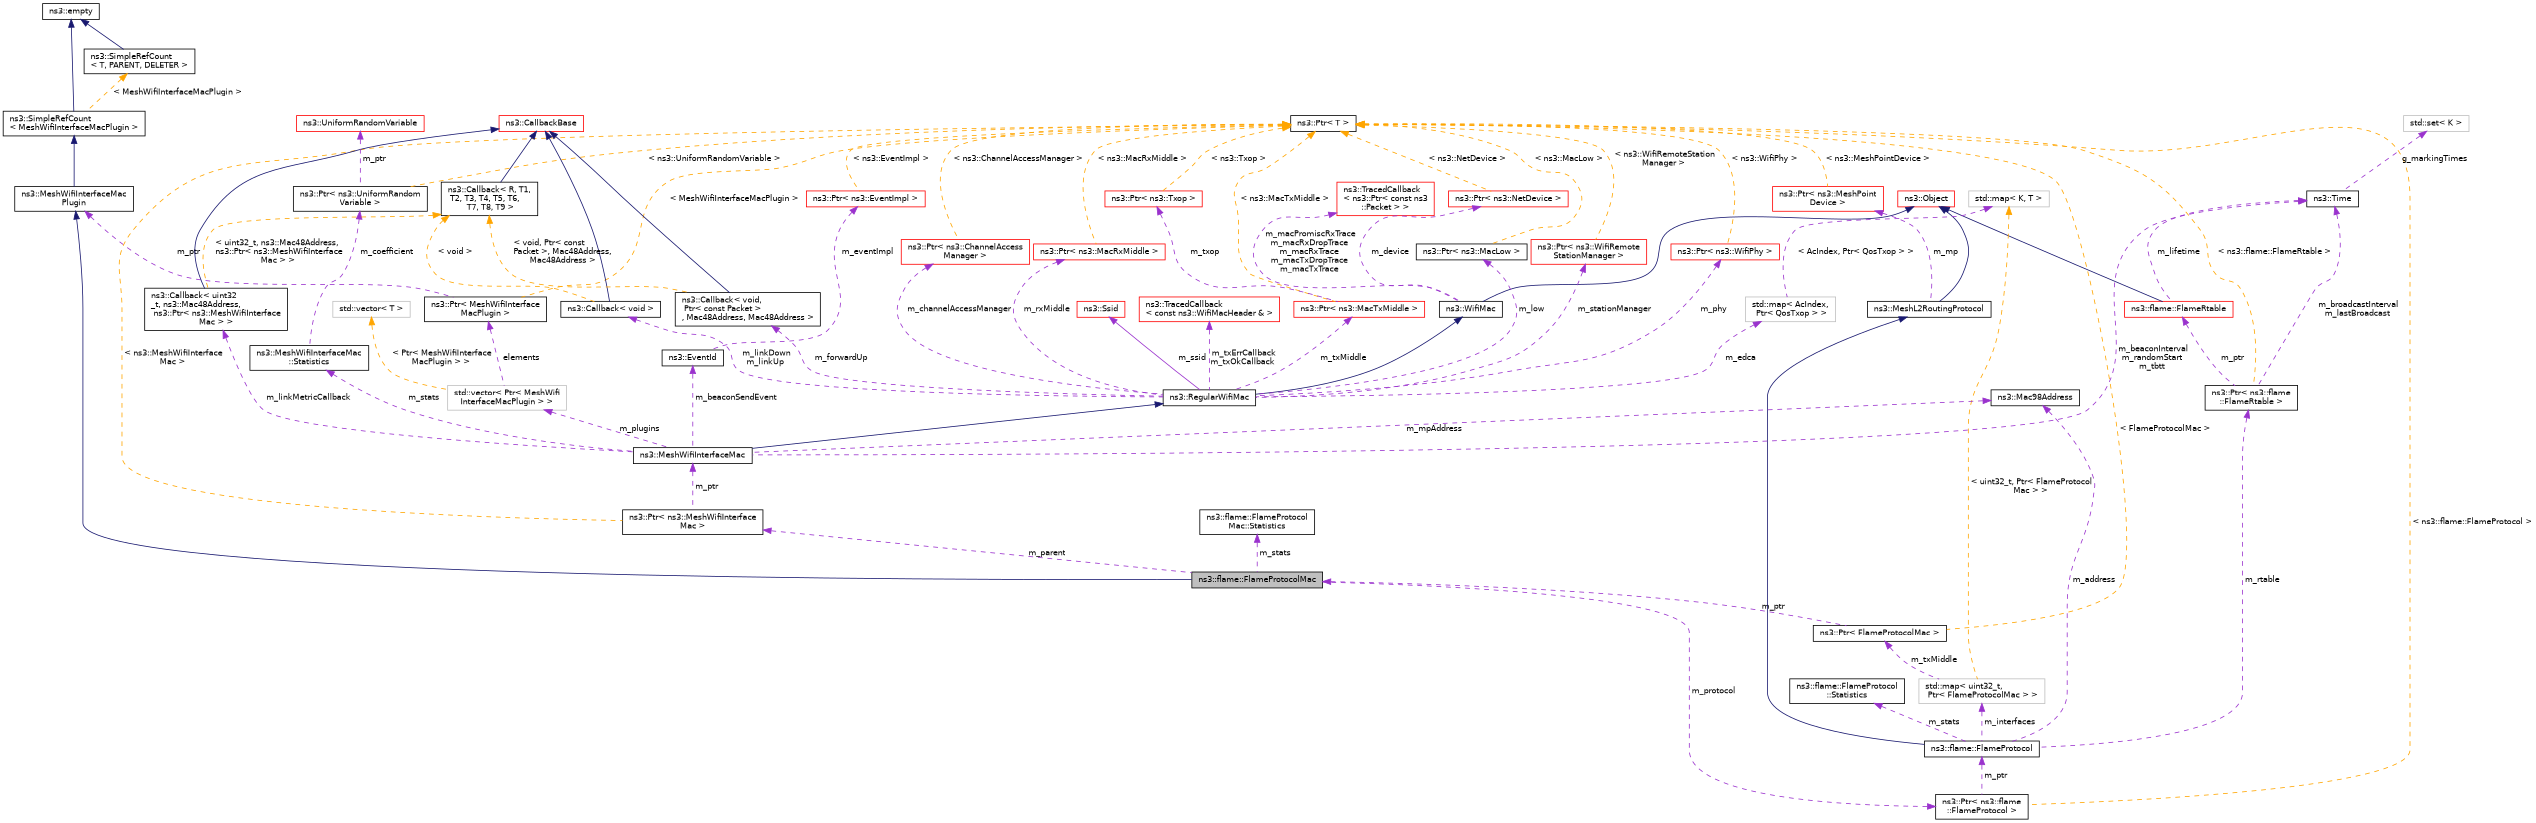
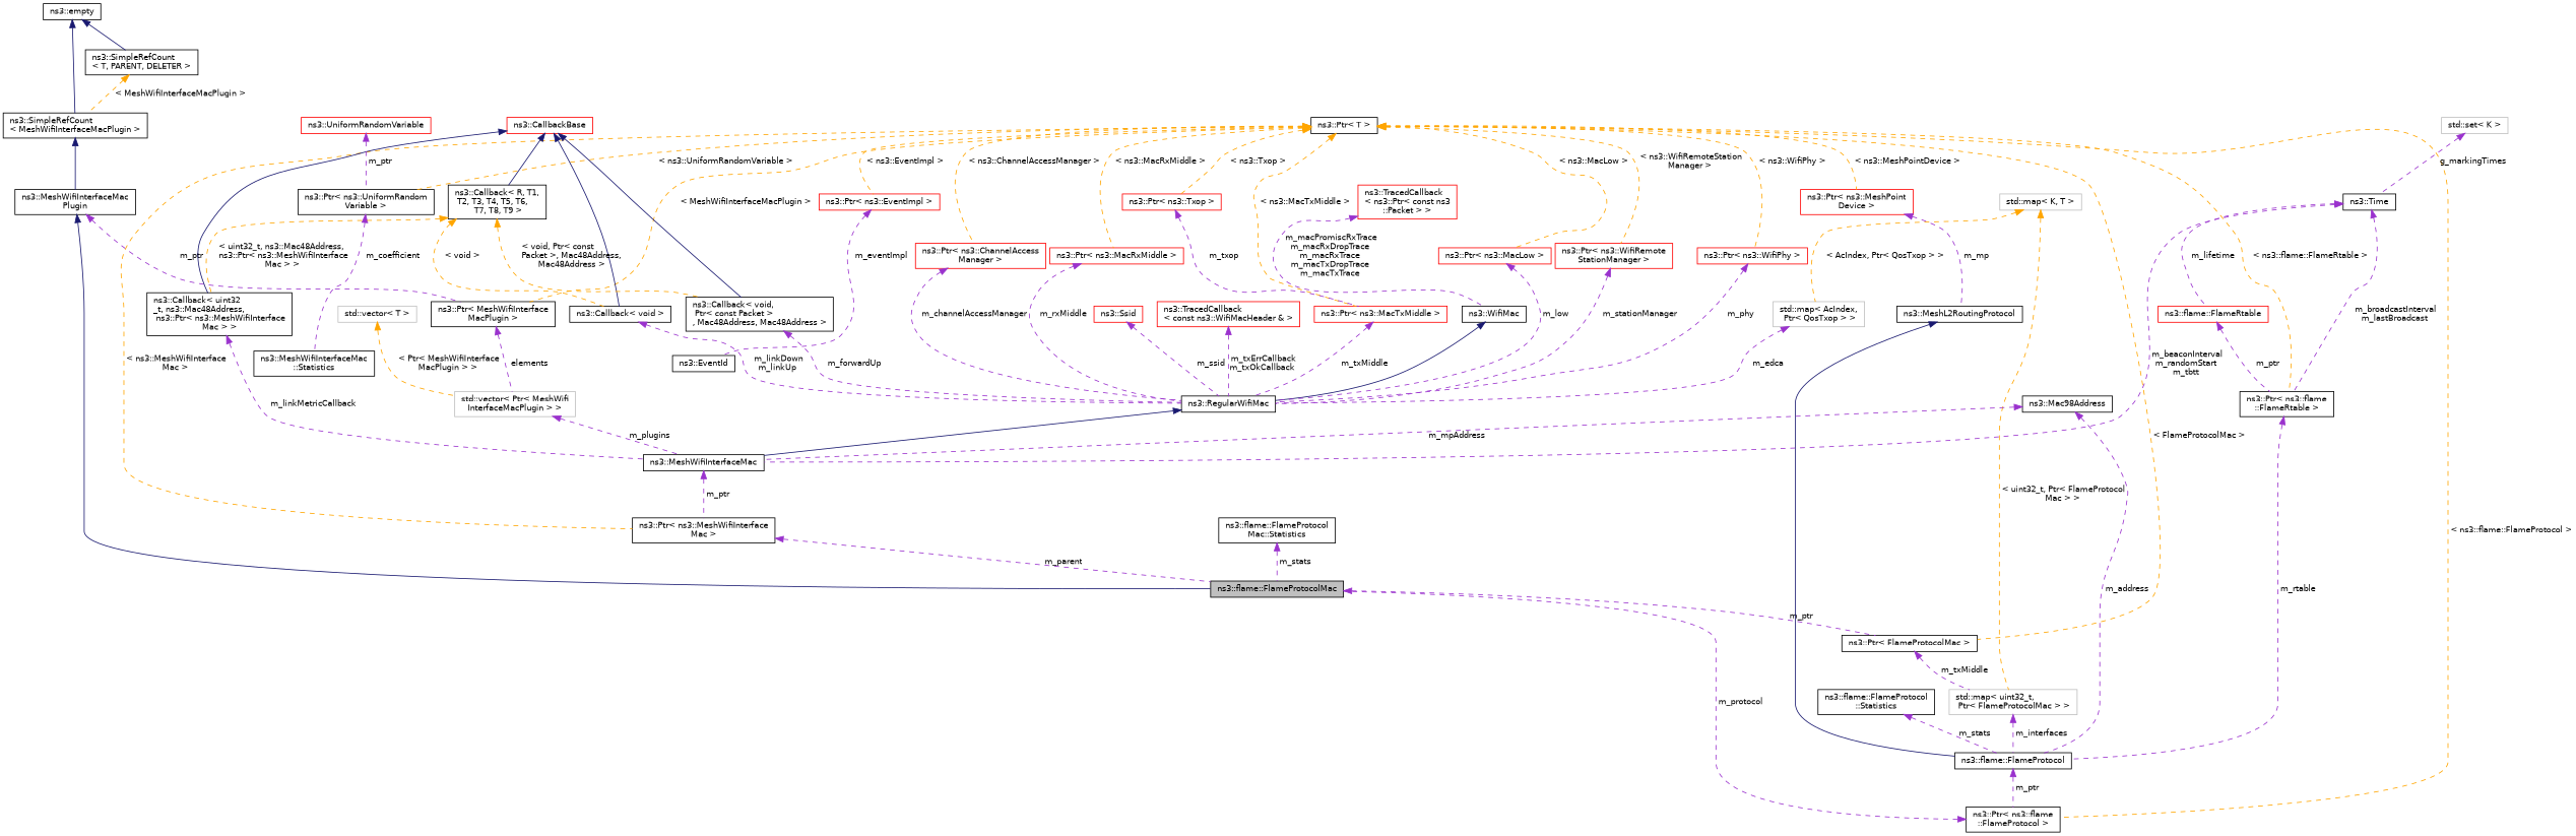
  digraph {
    node [color=black fillcolor=white fontname=Helvetica fontsize=10 shape=record style=filled]
    edge [color=darkorchid3 dir=back fontname=Helvetica fontsize=10 labelfontname=Helvetica labelfontsize=10 style=dashed]
    n1 [fillcolor=grey75 fontcolor=black height=0.2 label="ns3::flame::FlameProtocolMac" width=0.4]
    n2 [height=0.2 label="ns3::Ptr\< FlameProtocolMac \>" width=0.4]
    n3 [color=grey75 height=0.2 label="std::map\< uint32_t,\l Ptr\< FlameProtocolMac \> \>" width=0.4]
    n4 [height=0.2 label="ns3::MeshWifiInterfaceMac\lPlugin" width=0.4]
    n5 [height=0.2 label="ns3::Ptr\< MeshWifiInterface\lMacPlugin \>" width=0.4]
    n6 [color=grey75 height=0.2 label="std::vector\< Ptr\< MeshWifi\lInterfaceMacPlugin \> \>" width=0.4]
    n7 [height=0.2 label="ns3::SimpleRefCount\l\< MeshWifiInterfaceMacPlugin \>" width=0.4]
    n8 [height=0.2 label="ns3::empty" width=0.4]
    n9 [height=0.2 label="ns3::SimpleRefCount\l\< T, PARENT, DELETER \>" width=0.4]
    n10 [height=0.2 label="ns3::Ptr\< ns3::MeshWifiInterface\lMac \>" width=0.4]
    n11 [height=0.2 label="ns3::MeshWifiInterfaceMac" width=0.4]
    n12 [height=0.2 label="ns3::RegularWifiMac" width=0.4]
    n13 [height=0.2 label="ns3::WifiMac" width=0.4]
-   n14 [color=red height=0.2 label="ns3::Object" width=0.4]
    n15 [height=0.2 label="ns3::MeshL2RoutingProtocol" width=0.4]
    n16 [color=red height=0.2 label="ns3::flame::FlameRtable" width=0.4]
    n17 [height=0.2 label="ns3::flame::FlameProtocol" width=0.4]
    n18 [height=0.2 label="ns3::Ptr\< ns3::flame\l::FlameRtable \>" width=0.4]
    n19 [color=red height=0.2 label="ns3::TracedCallback\l\< ns3::Ptr\< const ns3\l::Packet \> \>" width=0.4]
-   n20 [color=red height=0.2 label="ns3::Ptr\< ns3::NetDevice \>" width=0.4]
    n21 [height=0.2 label="ns3::Ptr\< T \>" width=0.4]
-   n22 [height=0.2 label="ns3::Ptr\< ns3::MacLow \>" width=0.4]
+   n22 [color=red height=0.2 label="ns3::Ptr\< ns3::MacLow \>" width=0.4]
    n23 [color=red height=0.2 label="ns3::Ptr\< ns3::WifiRemote\lStationManager \>" width=0.4]
    n24 [color=red height=0.2 label="ns3::Ptr\< ns3::ChannelAccess\lManager \>" width=0.4]
    n25 [color=red height=0.2 label="ns3::Ptr\< ns3::MacRxMiddle \>" width=0.4]
    n26 [color=red height=0.2 label="ns3::Ptr\< ns3::WifiPhy \>" width=0.4]
    n27 [color=red height=0.2 label="ns3::Ptr\< ns3::MacTxMiddle \>" width=0.4]
    n28 [color=red height=0.2 label="ns3::Ptr\< ns3::Txop \>" width=0.4]
    n29 [color=red height=0.2 label="ns3::Ptr\< ns3::EventImpl \>" width=0.4]
    n30 [height=0.2 label="ns3::Ptr\< ns3::UniformRandom\lVariable \>" width=0.4]
    n31 [height=0.2 label="ns3::Ptr\< ns3::flame\l::FlameProtocol \>" width=0.4]
    n32 [color=red height=0.2 label="ns3::Ptr\< ns3::MeshPoint\lDevice \>" width=0.4]
    n33 [height=0.2 label="ns3::EventId" width=0.4]
    n34 [height=0.2 label="ns3::MeshWifiInterfaceMac\l::Statistics" width=0.4]
    n35 [color=red height=0.2 label="ns3::Ssid" width=0.4]
    n36 [color=red height=0.2 label="ns3::TracedCallback\l\< const ns3::WifiMacHeader & \>" width=0.4]
    n37 [color=grey75 height=0.2 label="std::map\< AcIndex,\l Ptr\< QosTxop \> \>" width=0.4]
    n38 [color=grey75 height=0.2 label="std::map\< K, T \>" width=0.4]
    n39 [height=0.2 label="ns3::Callback\< void \>" width=0.4]
    n40 [color=red height=0.2 label="ns3::CallbackBase" width=0.4]
    n41 [height=0.2 label="ns3::Callback\< R, T1,\l T2, T3, T4, T5, T6,\l T7, T8, T9 \>" width=0.4]
    n42 [height=0.2 label="ns3::Callback\< void,\l Ptr\< const Packet \>\l, Mac48Address, Mac48Address \>" width=0.4]
    n43 [height=0.2 label="ns3::Callback\< uint32\l_t, ns3::Mac48Address,\l ns3::Ptr\< ns3::MeshWifiInterface\lMac \> \>" width=0.4]
    n44 [height=0.2 label="ns3::Mac98Address" width=0.4]
    n45 [height=0.2 label="ns3::Time" width=0.4]
    n46 [color=grey75 height=0.2 label="std::set\< K \>" width=0.4]
    n47 [color=red height=0.2 label="ns3::UniformRandomVariable" width=0.4]
    n48 [color=grey75 height=0.2 label="std::vector\< T \>" width=0.4]
    n49 [height=0.2 label="ns3::flame::FlameProtocol\lMac::Statistics" width=0.4]
    n50 [height=0.2 label="ns3::flame::FlameProtocol\l::Statistics" width=0.4]
    n1 -> n2 [label=" m_ptr"]
    n2 -> n3 [label=" m_txMiddle"]
    n3 -> n17 [label=" m_interfaces"]
    n4 -> n1 [color=midnightblue style=solid]
    n4 -> n5 [label=" m_ptr"]
    n5 -> n6 [label=" elements"]
    n6 -> n11 [label=" m_plugins"]
    n7 -> n4 [color=midnightblue style=solid]
    n8 -> n7 [color=midnightblue style=solid]
    n8 -> n9 [color=midnightblue style=solid]
    n9 -> n7 [color=orange label=" \< MeshWifiInterfaceMacPlugin \>"]
    n10 -> n1 [label=" m_parent"]
    n11 -> n10 [label=" m_ptr"]
    n12 -> n11 [color=midnightblue style=solid]
    n13 -> n12 [color=midnightblue style=solid]
-   n14 -> n13 [color=midnightblue style=solid]
-   n14 -> n15 [color=midnightblue style=solid]
-   n14 -> n16 [color=midnightblue style=solid]
    n15 -> n17 [color=midnightblue style=solid]
    n16 -> n18 [label=" m_ptr"]
    n17 -> n31 [label=" m_ptr"]
    n18 -> n17 [label=" m_rtable"]
    n19 -> n13 [label=" m_macPromiscRxTrace\nm_macRxDropTrace\nm_macRxTrace\nm_macTxDropTrace\nm_macTxTrace"]
-   n20 -> n13 [label=" m_device"]
    n21 -> n2 [color=orange label=" \< FlameProtocolMac \>"]
    n21 -> n5 [color=orange label=" \< MeshWifiInterfaceMacPlugin \>"]
    n21 -> n10 [color=orange label=" \< ns3::MeshWifiInterface\lMac \>"]
    n21 -> n18 [color=orange label=" \< ns3::flame::FlameRtable \>"]
-   n21 -> n20 [color=orange label=" \< ns3::NetDevice \>"]
    n21 -> n22 [color=orange label=" \< ns3::MacLow \>"]
    n21 -> n23 [color=orange label=" \< ns3::WifiRemoteStation\lManager \>"]
    n21 -> n24 [color=orange label=" \< ns3::ChannelAccessManager \>"]
    n21 -> n25 [color=orange label=" \< ns3::MacRxMiddle \>"]
    n21 -> n26 [color=orange label=" \< ns3::WifiPhy \>"]
    n21 -> n27 [color=orange label=" \< ns3::MacTxMiddle \>"]
    n21 -> n28 [color=orange label=" \< ns3::Txop \>"]
    n21 -> n29 [color=orange label=" \< ns3::EventImpl \>"]
    n21 -> n30 [color=orange label=" \< ns3::UniformRandomVariable \>"]
    n21 -> n31 [color=orange label=" \< ns3::flame::FlameProtocol \>"]
    n21 -> n32 [color=orange label=" \< ns3::MeshPointDevice \>"]
    n22 -> n12 [label=" m_low"]
    n23 -> n12 [label=" m_stationManager"]
    n24 -> n12 [label=" m_channelAccessManager"]
    n25 -> n12 [label=" m_rxMiddle"]
    n26 -> n12 [label=" m_phy"]
    n27 -> n12 [label=" m_txMiddle"]
    n28 -> n27 [label=" m_txop"]
    n29 -> n33 [label=" m_eventImpl"]
    n30 -> n34 [label=" m_coefficient"]
    n31 -> n1 [label=" m_protocol"]
    n32 -> n15 [label=" m_mp"]
-   n33 -> n11 [label=" m_beaconSendEvent"]
-   n34 -> n11 [label=" m_stats"]
-   n35 -> n12 [label=" m_ssid" style=solid]
+   n35 -> n12 [label=" m_ssid"]
    n36 -> n12 [label=" m_txErrCallback\nm_txOkCallback"]
    n37 -> n12 [label=" m_edca"]
    n38 -> n3 [color=orange label=" \< uint32_t, Ptr\< FlameProtocol\lMac \> \>"]
-   n38 -> n37 [label=" \< AcIndex, Ptr\< QosTxop \> \>"]
+   n38 -> n37 [color=orange label=" \< AcIndex, Ptr\< QosTxop \> \>"]
    n39 -> n12 [label=" m_linkDown\nm_linkUp"]
    n40 -> n39 [color=midnightblue style=solid]
    n40 -> n41 [color=midnightblue style=solid]
    n40 -> n42 [color=midnightblue style=solid]
    n40 -> n43 [color=midnightblue style=solid]
    n41 -> n39 [color=orange label=" \< void \>"]
    n41 -> n42 [color=orange label=" \< void, Ptr\< const\l Packet \>, Mac48Address,\l Mac48Address \>"]
    n41 -> n43 [color=orange label=" \< uint32_t, ns3::Mac48Address,\l ns3::Ptr\< ns3::MeshWifiInterface\lMac \> \>"]
    n42 -> n12 [label=" m_forwardUp"]
    n43 -> n11 [label=" m_linkMetricCallback"]
    n44 -> n11 [label=" m_mpAddress"]
    n44 -> n17 [label=" m_address"]
    n45 -> n11 [label=" m_beaconInterval\nm_randomStart\nm_tbtt"]
    n45 -> n16 [label=" m_lifetime"]
    n45 -> n18 [label=" m_broadcastInterval\nm_lastBroadcast"]
    n46 -> n45 [label=" g_markingTimes"]
    n47 -> n30 [label=" m_ptr"]
    n48 -> n6 [color=orange label=" \< Ptr\< MeshWifiInterface\lMacPlugin \> \>"]
    n49 -> n1 [label=" m_stats"]
    n50 -> n17 [label=" m_stats"]
  }
